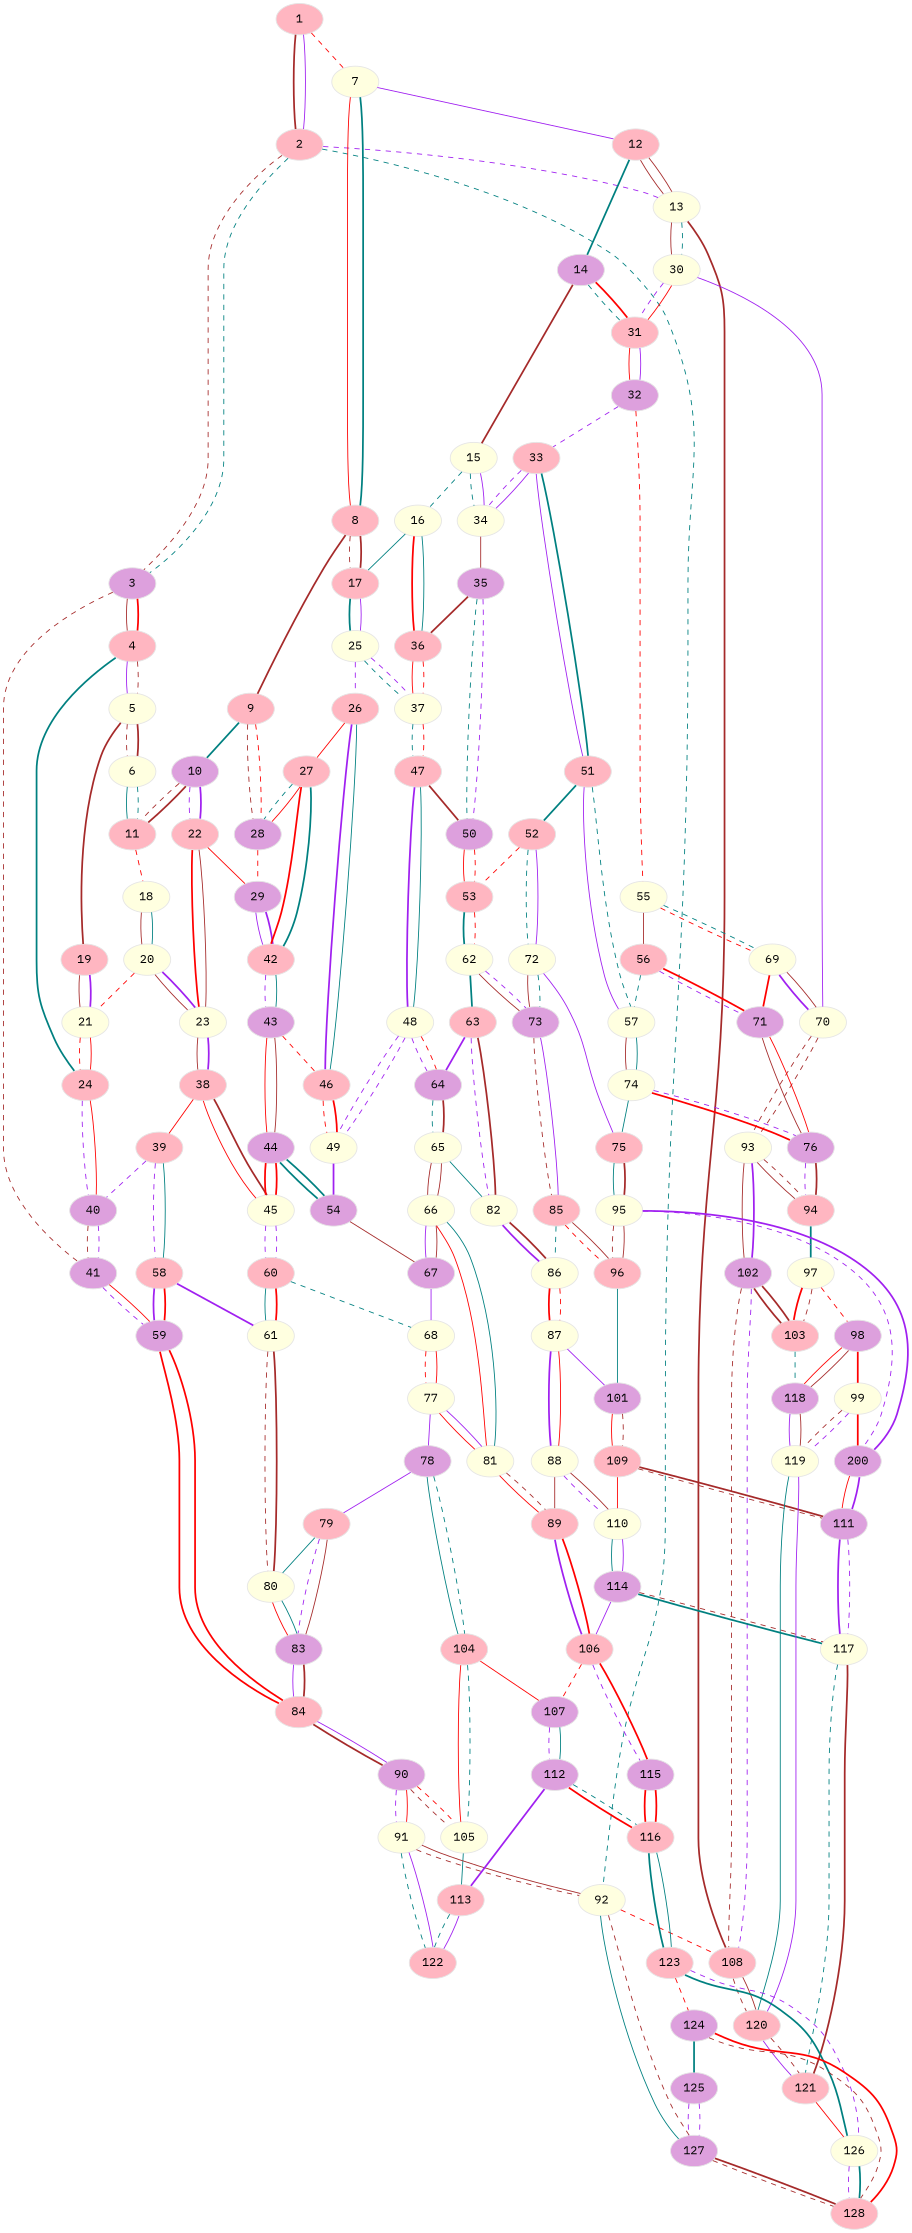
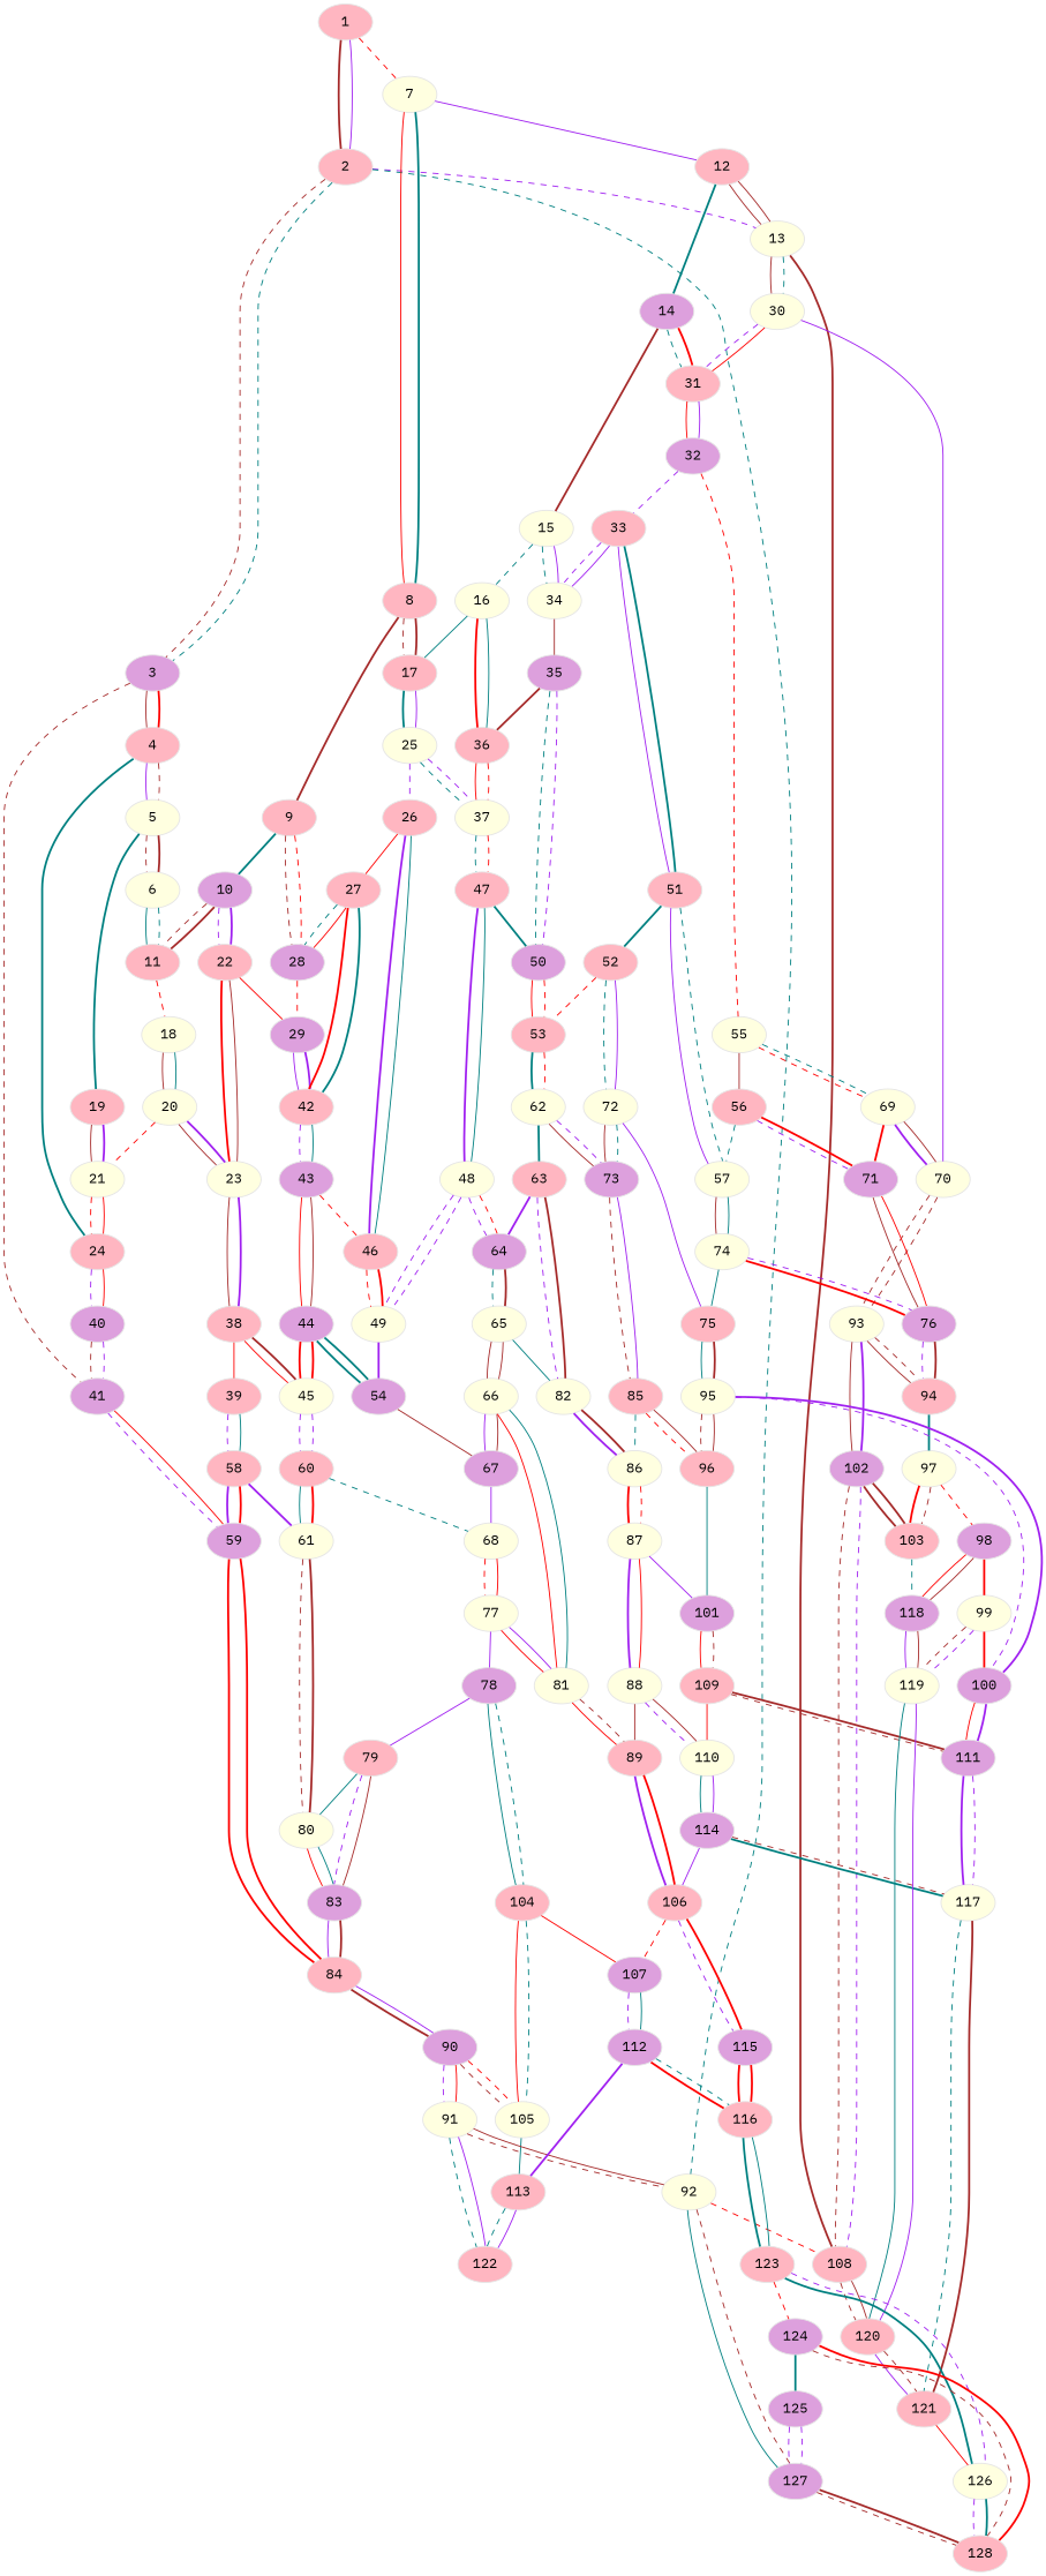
  graph {
    fontname="IBM Plex Mono"
    node [color=gray90 fillcolor=lightpink fontname="IBM Plex Mono" style=filled]
    edge [color=purple fontname="IBM Plex Mono" style=dashed]
    1
    2
    7 [fillcolor=lightyellow]
    3 [fillcolor=plum]
    13 [fillcolor=lightyellow]
    92 [fillcolor=lightyellow]
    8
    12
    4
    41 [fillcolor=plum]
    30 [fillcolor=lightyellow]
    108
    127 [fillcolor=plum]
    5 [fillcolor=lightyellow]
    24
    59 [fillcolor=plum]
    6 [fillcolor=lightyellow]
    19
    40 [fillcolor=plum]
    11
    21 [fillcolor=lightyellow]
    18 [fillcolor=lightyellow]
    9
    17
    14 [fillcolor=plum]
    10 [fillcolor=plum]
    28 [fillcolor=plum]
    25 [fillcolor=lightyellow]
    22
    29 [fillcolor=plum]
    23 [fillcolor=lightyellow]
    20 [fillcolor=lightyellow]
    15 [fillcolor=lightyellow]
    31
    70 [fillcolor=lightyellow]
    120
    16 [fillcolor=lightyellow]
    34 [fillcolor=lightyellow]
    32 [fillcolor=plum]
    36
    35 [fillcolor=plum]
    37 [fillcolor=lightyellow]
    26
    38
    42
    39
    45 [fillcolor=lightyellow]
    27
    46
    47
    49 [fillcolor=lightyellow]
    43 [fillcolor=plum]
    93 [fillcolor=lightyellow]
    33
    55 [fillcolor=lightyellow]
    51
    56
    69 [fillcolor=lightyellow]
    52
    57 [fillcolor=lightyellow]
    50 [fillcolor=plum]
    53
    48 [fillcolor=lightyellow]
    58
    60
    61 [fillcolor=lightyellow]
    84
    44 [fillcolor=plum]
    54 [fillcolor=plum]
    67 [fillcolor=plum]
    68 [fillcolor=lightyellow]
    64 [fillcolor=plum]
    65 [fillcolor=lightyellow]
    62 [fillcolor=lightyellow]
    72 [fillcolor=lightyellow]
    74 [fillcolor=lightyellow]
    73 [fillcolor=plum]
    75
    63
    71 [fillcolor=plum]
    76 [fillcolor=plum]
    80 [fillcolor=lightyellow]
    90 [fillcolor=plum]
    77 [fillcolor=lightyellow]
    83 [fillcolor=plum]
    82 [fillcolor=lightyellow]
    85
    86 [fillcolor=lightyellow]
    66 [fillcolor=lightyellow]
    81 [fillcolor=lightyellow]
    89
    78 [fillcolor=plum]
    94
    102 [fillcolor=plum]
    95 [fillcolor=lightyellow]
    96
-   100 [fillcolor=plum label=200]
+   100 [fillcolor=plum]
    97 [fillcolor=lightyellow]
    79
    104
    105 [fillcolor=lightyellow]
    107 [fillcolor=plum]
    106
    87 [fillcolor=lightyellow]
    91 [fillcolor=lightyellow]
    101 [fillcolor=plum]
    88 [fillcolor=lightyellow]
    110 [fillcolor=lightyellow]
    109
    114 [fillcolor=plum]
    115 [fillcolor=plum]
    122
    113
    128
    103
    98 [fillcolor=plum]
    111 [fillcolor=plum]
    99 [fillcolor=lightyellow]
    118 [fillcolor=plum]
    119 [fillcolor=lightyellow]
    117 [fillcolor=lightyellow]
    112 [fillcolor=plum]
    116
    121
    123
    126 [fillcolor=lightyellow]
    124 [fillcolor=plum]
    125 [fillcolor=plum]
    1 -- 2 [color=brown style=bold]
    1 -- 2 [style=solid]
    1 -- 7 [color=red]
    2 -- 3 [color=brown]
    2 -- 3 [color=teal]
    2 -- 13
    2 -- 92 [color=teal]
    7 -- 8 [color=red style=solid]
    7 -- 8 [color=teal style=bold]
    7 -- 12 [style=solid]
    3 -- 4 [color=brown style=solid]
    3 -- 4 [color=red style=bold]
    3 -- 41 [color=brown]
    13 -- 30 [color=brown style=solid]
    13 -- 30 [color=teal]
    13 -- 108 [color=brown style=bold]
    92 -- 108 [color=red]
    92 -- 127 [color=teal style=solid]
    92 -- 127 [color=brown]
    8 -- 9 [color=brown style=bold]
    8 -- 17 [color=brown]
    8 -- 17 [color=brown style=bold]
    12 -- 13 [color=brown style=solid]
    12 -- 13 [color=brown style=solid]
    12 -- 14 [color=teal style=bold]
    4 -- 5 [style=solid]
    4 -- 5 [color=brown]
    4 -- 24 [color=teal style=bold]
    41 -- 59
    41 -- 59 [color=red style=solid]
    30 -- 31
    30 -- 31 [color=red style=solid]
    30 -- 70 [style=solid]
    108 -- 120 [color=brown]
    108 -- 120 [color=brown style=solid]
    127 -- 128 [color=brown]
    127 -- 128 [color=brown style=bold]
    5 -- 6 [color=brown]
    5 -- 6 [color=brown style=bold]
-   5 -- 19 [color=brown style=bold]
+   5 -- 19 [color=teal style=bold]
    24 -- 40
    24 -- 40 [color=red style=solid]
    59 -- 84 [color=red style=bold]
    59 -- 84 [color=red style=bold]
    6 -- 11 [color=teal style=solid]
    6 -- 11 [color=teal]
    19 -- 21 [color=brown style=solid]
    19 -- 21 [style=bold]
    40 -- 41 [color=brown]
    40 -- 41
    11 -- 18 [color=red]
    21 -- 24 [color=red]
    21 -- 24 [color=red style=solid]
    18 -- 20 [color=brown style=solid]
    18 -- 20 [color=teal style=solid]
    9 -- 10 [color=teal style=bold]
    9 -- 28 [color=brown]
    9 -- 28 [color=red]
    17 -- 25 [color=teal style=bold]
    17 -- 25 [style=solid]
    14 -- 15 [color=brown style=bold]
    14 -- 31 [color=teal]
    14 -- 31 [color=red style=bold]
    10 -- 11 [color=brown]
    10 -- 11 [color=brown style=bold]
    10 -- 22
    10 -- 22 [style=bold]
    28 -- 29 [color=red]
    25 -- 37 [color=teal]
    25 -- 37
    25 -- 26
    22 -- 29 [color=red style=solid]
    22 -- 23 [color=red style=bold]
    22 -- 23 [color=brown style=solid]
    29 -- 42 [style=solid]
    29 -- 42 [style=bold]
    23 -- 38 [color=brown style=solid]
    23 -- 38 [style=bold]
    20 -- 21 [color=red]
    20 -- 23 [color=brown style=solid]
    20 -- 23 [style=bold]
    15 -- 16 [color=teal]
    15 -- 34 [color=teal]
    15 -- 34 [style=solid]
    31 -- 32 [color=red style=solid]
    31 -- 32 [style=solid]
    70 -- 93 [color=brown]
    70 -- 93 [color=brown]
    120 -- 121 [style=solid]
    120 -- 121 [color=brown]
    16 -- 17 [color=teal style=solid]
    16 -- 36 [color=red style=bold]
    16 -- 36 [color=teal style=solid]
    34 -- 35 [color=brown style=solid]
    32 -- 33
    32 -- 55 [color=red]
    36 -- 37 [color=red style=solid]
    36 -- 37 [color=red]
    35 -- 36 [color=brown style=bold]
    35 -- 50 [color=teal]
    35 -- 50
    37 -- 47 [color=teal]
    37 -- 47 [color=red]
    26 -- 27 [color=red style=solid]
    26 -- 46 [style=bold]
    26 -- 46 [color=teal style=solid]
    38 -- 39 [color=red style=solid]
    38 -- 45 [color=red style=solid]
    38 -- 45 [color=brown style=bold]
    42 -- 43
    42 -- 43 [color=teal style=solid]
-   39 -- 40
    39 -- 58
    39 -- 58 [color=teal style=solid]
    45 -- 60
    45 -- 60
    27 -- 28 [color=teal]
    27 -- 28 [color=red style=solid]
    27 -- 42 [color=red style=bold]
    27 -- 42 [color=teal style=bold]
    46 -- 49 [color=red]
    46 -- 49 [color=red style=bold]
-   47 -- 50 [color=brown style=bold]
+   47 -- 50 [color=teal style=bold]
    47 -- 48 [style=bold]
    47 -- 48 [color=teal style=solid]
    49 -- 54 [style=bold]
    43 -- 46 [color=red]
    43 -- 44 [color=red style=solid]
    43 -- 44 [color=brown style=solid]
    93 -- 94 [color=brown style=solid]
    93 -- 94 [color=brown]
    93 -- 102 [color=brown style=solid]
    93 -- 102 [style=bold]
    33 -- 34
    33 -- 34 [style=solid]
    33 -- 51 [style=solid]
    33 -- 51 [color=teal style=bold]
    55 -- 56 [color=brown style=solid]
    55 -- 69 [color=red]
    55 -- 69 [color=teal]
    51 -- 52 [color=teal style=bold]
    51 -- 57 [style=solid]
    51 -- 57 [color=teal]
    56 -- 57 [color=teal]
    56 -- 71
    56 -- 71 [color=red style=bold]
    69 -- 70 [style=bold]
    69 -- 70 [color=brown style=solid]
    69 -- 71 [color=red style=bold]
    52 -- 53 [color=red]
    52 -- 72 [color=teal]
    52 -- 72 [style=solid]
    57 -- 74 [color=brown style=solid]
    57 -- 74 [color=teal style=solid]
    50 -- 53 [color=red style=solid]
    50 -- 53 [color=red]
    53 -- 62 [color=teal style=bold]
    53 -- 62 [color=red]
    48 -- 49
    48 -- 49
    48 -- 64
    48 -- 64 [color=red]
    58 -- 59 [style=bold]
    58 -- 59 [color=red style=bold]
    58 -- 61 [style=bold]
    60 -- 61 [color=teal style=solid]
    60 -- 61 [color=red style=bold]
    60 -- 68 [color=teal]
    61 -- 80 [color=brown]
    61 -- 80 [color=brown style=bold]
    84 -- 90 [color=brown style=bold]
    84 -- 90 [style=solid]
    44 -- 45 [color=red style=bold]
    44 -- 45 [color=red style=bold]
    44 -- 54 [color=teal style=bold]
    44 -- 54 [color=teal style=bold]
    54 -- 67 [color=brown style=solid]
    67 -- 68 [style=solid]
    68 -- 77 [color=red]
    68 -- 77 [color=red style=solid]
    64 -- 65 [color=teal]
    64 -- 65 [color=brown style=bold]
    65 -- 82 [color=teal style=solid]
    65 -- 66 [color=brown style=solid]
    65 -- 66 [color=brown style=solid]
    62 -- 73 [color=brown style=solid]
    62 -- 73
    62 -- 63 [color=teal style=bold]
    72 -- 73 [color=brown style=solid]
    72 -- 73 [color=teal]
    72 -- 75 [style=solid]
    74 -- 75 [color=teal style=solid]
    74 -- 76 [color=red style=bold]
    74 -- 76
    73 -- 85 [color=brown]
    73 -- 85 [style=solid]
    75 -- 95 [color=teal style=solid]
    75 -- 95 [color=brown style=bold]
    63 -- 64 [style=bold]
    63 -- 82
    63 -- 82 [color=brown style=bold]
    71 -- 76 [color=brown style=solid]
    71 -- 76 [color=red style=solid]
    76 -- 94
    76 -- 94 [color=brown style=bold]
    80 -- 83 [color=red style=solid]
    80 -- 83 [color=teal style=solid]
    90 -- 105 [color=brown]
    90 -- 105 [color=red]
    90 -- 91
    90 -- 91 [color=red style=solid]
    77 -- 81 [color=red style=solid]
    77 -- 81 [style=solid]
    77 -- 78 [style=solid]
    83 -- 84 [style=solid]
    83 -- 84 [color=brown style=bold]
    82 -- 86 [style=bold]
    82 -- 86 [color=brown style=bold]
    85 -- 86 [color=teal]
    85 -- 96 [color=red]
    85 -- 96 [color=brown style=solid]
    86 -- 87 [color=red style=bold]
    86 -- 87 [color=red]
    66 -- 67 [style=solid]
    66 -- 67 [color=brown style=solid]
    66 -- 81 [color=red style=solid]
    66 -- 81 [color=teal style=solid]
    81 -- 89 [color=red style=solid]
    81 -- 89 [color=brown]
    89 -- 106 [style=bold]
    89 -- 106 [color=red style=bold]
    78 -- 79 [style=solid]
    78 -- 104 [color=teal style=solid]
    78 -- 104 [color=teal]
    94 -- 97 [color=teal style=bold]
    102 -- 108 [color=brown]
    102 -- 108
    102 -- 103 [color=brown style=bold]
    102 -- 103 [color=brown style=bold]
    95 -- 96 [color=brown]
    95 -- 96 [color=brown style=solid]
    95 -- 100
    95 -- 100 [style=bold]
    96 -- 101 [color=teal style=solid]
    100 -- 111 [color=red style=solid]
    100 -- 111 [style=bold]
    97 -- 103 [color=red style=bold]
    97 -- 103 [color=brown]
    97 -- 98 [color=red]
    79 -- 80 [color=teal style=solid]
    79 -- 83
    79 -- 83 [color=brown style=solid]
    104 -- 105 [color=red style=solid]
    104 -- 105 [color=teal]
    104 -- 107 [color=red style=solid]
    105 -- 113 [color=teal style=solid]
    107 -- 112
    107 -- 112 [color=teal style=solid]
    106 -- 107 [color=red]
    106 -- 115
    106 -- 115 [color=red style=bold]
    87 -- 101 [style=solid]
    87 -- 88 [style=bold]
    87 -- 88 [color=red style=solid]
    91 -- 92 [color=brown]
    91 -- 92 [color=brown style=solid]
    91 -- 122 [color=teal]
    91 -- 122 [style=solid]
    101 -- 109 [color=red style=solid]
    101 -- 109 [color=brown]
    88 -- 89 [color=brown style=solid]
    88 -- 110
    88 -- 110 [color=brown style=solid]
    110 -- 114 [color=teal style=solid]
    110 -- 114 [style=solid]
    109 -- 110 [color=red style=solid]
    109 -- 111 [color=brown]
    109 -- 111 [color=brown style=bold]
    114 -- 106 [style=solid]
    114 -- 117 [color=teal style=bold]
    114 -- 117 [color=brown]
    115 -- 116 [color=red style=bold]
    115 -- 116 [color=red style=bold]
    113 -- 122 [color=teal]
    113 -- 122 [style=solid]
    103 -- 118 [color=teal]
    98 -- 99 [color=red style=bold]
    98 -- 118 [color=red style=solid]
    98 -- 118 [color=brown style=solid]
    111 -- 117 [style=bold]
    111 -- 117
    99 -- 100 [color=red style=bold]
    99 -- 119 [color=brown]
    99 -- 119
    118 -- 119 [style=solid]
    118 -- 119 [color=brown style=solid]
    119 -- 120 [color=teal style=solid]
    119 -- 120 [style=solid]
    117 -- 121 [color=teal]
    117 -- 121 [color=brown style=bold]
    112 -- 113 [style=bold]
    112 -- 116 [color=red style=bold]
    112 -- 116 [color=teal]
    116 -- 123 [color=teal style=bold]
    116 -- 123 [color=teal style=solid]
    121 -- 126 [color=red style=solid]
    123 -- 126 [color=teal style=bold]
    123 -- 126
    123 -- 124 [color=red]
    126 -- 128
    126 -- 128 [color=teal style=bold]
    124 -- 128 [color=brown]
    124 -- 128 [color=red style=bold]
    124 -- 125 [color=teal style=bold]
    125 -- 127
    125 -- 127
  }
